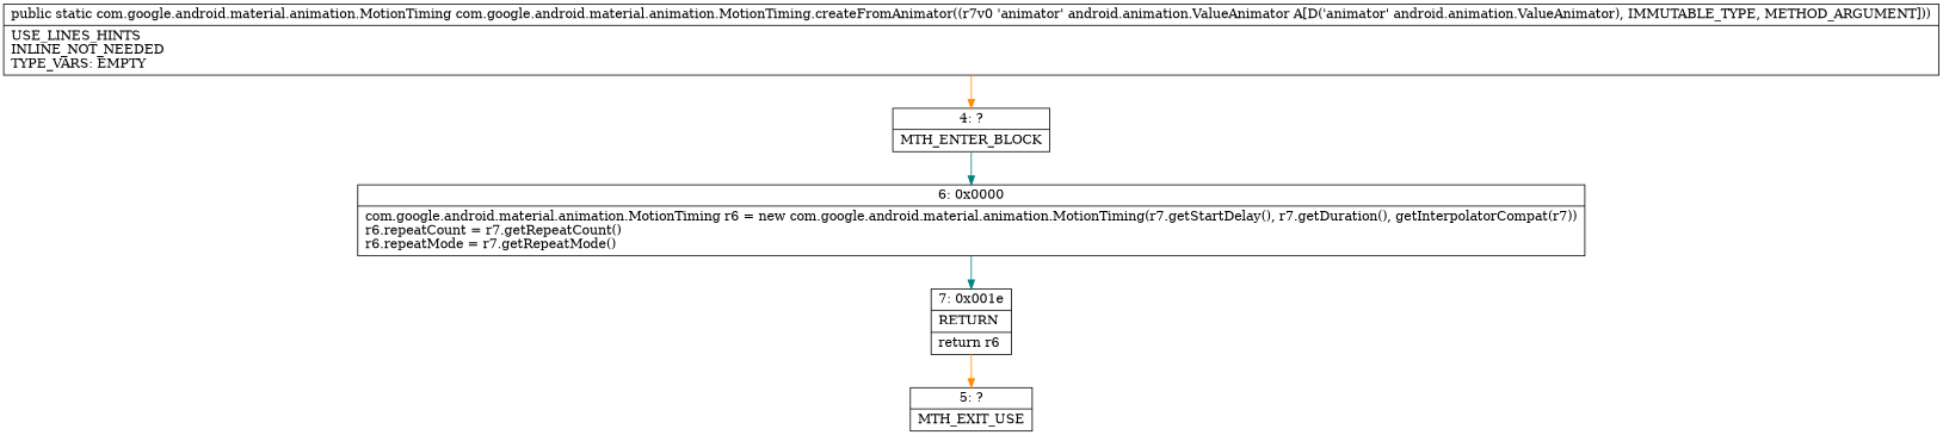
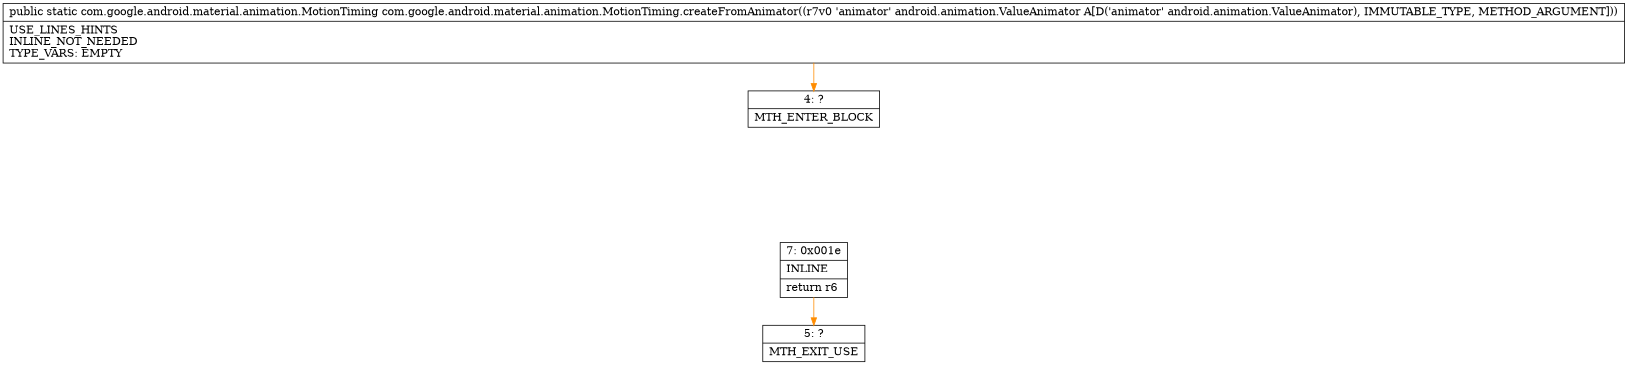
  digraph {
    node [shape=record]
    edge [color=teal]
    n1 [label="{4\:\ ?|MTH_ENTER_BLOCK\l}"]
-   n2 [label="{6\:\ 0x0000|com.google.android.material.animation.MotionTiming r6 = new com.google.android.material.animation.MotionTiming(r7.getStartDelay(), r7.getDuration(), getInterpolatorCompat(r7))\lr6.repeatCount = r7.getRepeatCount()\lr6.repeatMode = r7.getRepeatMode()\l}"]
-   n3 [label="{7\:\ 0x001e|RETURN\l|return r6\l}"]
+   n3 [label="{7\:\ 0x001e|INLINE\l|return r6\l}"]
    n4 [label="{5\:\ ?|MTH_EXIT_USE\l}"]
    n5 [label="{public static com.google.android.material.animation.MotionTiming com.google.android.material.animation.MotionTiming.createFromAnimator((r7v0 'animator' android.animation.ValueAnimator A[D('animator' android.animation.ValueAnimator), IMMUTABLE_TYPE, METHOD_ARGUMENT]))  | USE_LINES_HINTS\lINLINE_NOT_NEEDED\lTYPE_VARS: EMPTY\l}"]
-   n1 -> n2
-   n2 -> n3
    n3 -> n4 [color=darkorange]
    n5 -> n1 [color=darkorange]
  }
